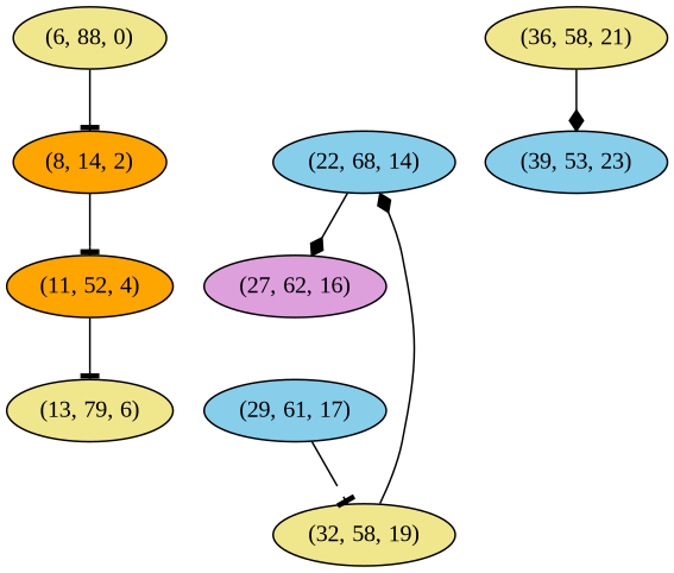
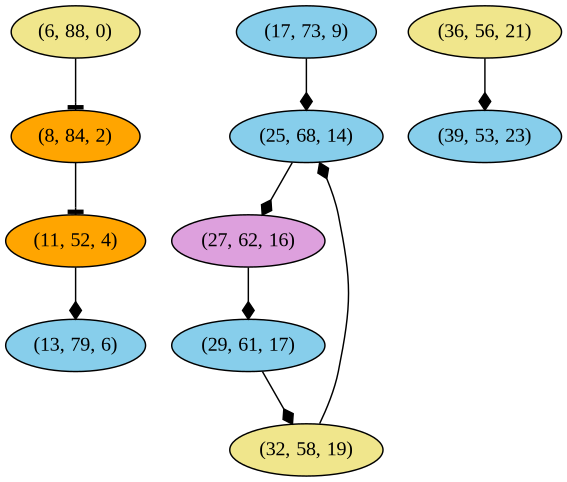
  digraph {
    fontname="Liberation Serif"
    node [fillcolor=khaki fontname="Liberation Serif" style=filled]
    edge [arrowhead=diamond fontname="Liberation Serif"]
    "(6, 88, 0)"
-   "(8, 84, 2)" [fillcolor=orange label="(8, 14, 2)"]
+   "(8, 84, 2)" [fillcolor=orange]
    n3 [fillcolor=orange label="(11, 52, 4)"]
-   "(13, 79, 6)"
-   "(25, 68, 14)" [fillcolor=skyblue label="(22, 68, 14)"]
+   "(13, 79, 6)" [fillcolor=skyblue]
+   "(17, 73, 9)" [fillcolor=skyblue]
+   "(25, 68, 14)" [fillcolor=skyblue]
    "(27, 62, 16)" [fillcolor=plum]
    "(29, 61, 17)" [fillcolor=skyblue]
    "(32, 58, 19)"
-   "(36, 56, 21)" [label="(36, 58, 21)"]
+   "(36, 56, 21)"
    "(39, 53, 23)" [fillcolor=skyblue]
    "(6, 88, 0)" -> "(8, 84, 2)" [arrowhead=tee]
    "(8, 84, 2)" -> n3 [arrowhead=tee]
-   n3 -> "(13, 79, 6)" [arrowhead=tee]
+   n3 -> "(13, 79, 6)"
+   "(17, 73, 9)" -> "(25, 68, 14)"
    "(25, 68, 14)" -> "(27, 62, 16)"
-   "(29, 61, 17)" -> "(32, 58, 19)" [arrowhead=tee]
+   "(27, 62, 16)" -> "(29, 61, 17)"
+   "(29, 61, 17)" -> "(32, 58, 19)"
    "(32, 58, 19)" -> "(25, 68, 14)"
    "(36, 56, 21)" -> "(39, 53, 23)"
  }
